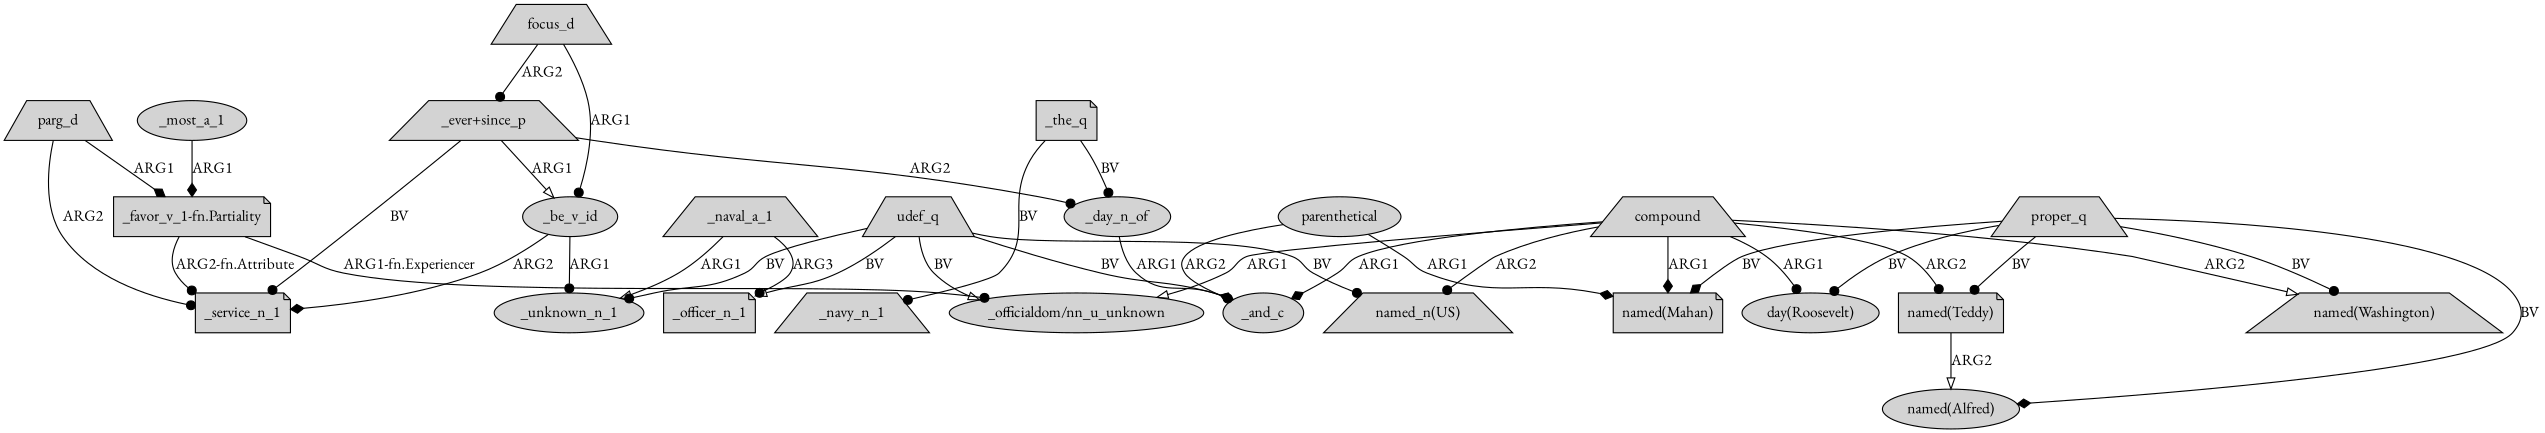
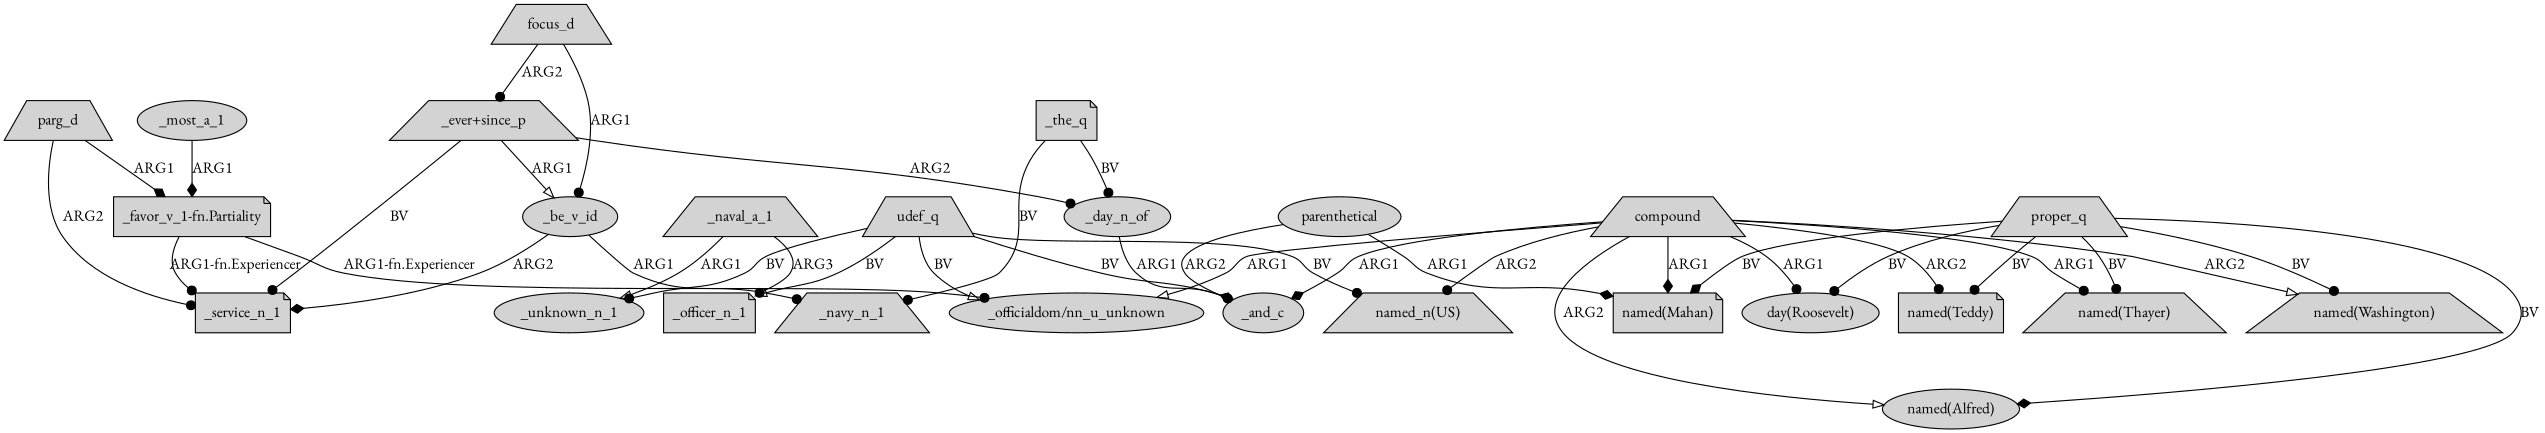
  digraph {
    fontname="EB Garamond"
    node [fontname="EB Garamond" shape=trapezium style=filled]
    edge [arrowhead=dot fontname="EB Garamond"]
    udef_q
    "named_n(US)"
    "_officialdom/nn_u_unknown" [shape=ellipse]
    n4 [label=_unknown_n_1 shape=ellipse]
    _and_c [shape=ellipse]
    _officer_n_1 [shape=note]
    compound
    "named(Teddy)" [shape=note]
    "named(Alfred)" [shape=ellipse]
+   "named(Thayer)"
    "named(Mahan)" [shape=note]
    "named(Washington)"
    n13 [label="day(Roosevelt)" shape=ellipse]
    _the_q [shape=note]
    _day_n_of [shape=ellipse]
    _navy_n_1
    _service_n_1 [shape=note]
    "_ever+since_p"
    _be_v_id [shape=ellipse]
    proper_q
    "_favor_v_1-fn.Partiality" [shape=note]
    parg_d
    _naval_a_1
    parenthetical [shape=ellipse]
    _most_a_1 [shape=ellipse]
    focus_d
    udef_q -> "named_n(US)" [label=BV]
    udef_q -> "_officialdom/nn_u_unknown" [arrowhead=onormal label=BV]
    udef_q -> n4 [label=BV]
    udef_q -> _and_c [arrowhead=diamond label=BV]
    udef_q -> _officer_n_1 [arrowhead=onormal label=BV]
    compound -> "named_n(US)" [label=ARG2]
    compound -> "_officialdom/nn_u_unknown" [arrowhead=onormal label=ARG1]
    compound -> _and_c [arrowhead=diamond label=ARG1]
    compound -> "named(Teddy)" [label=ARG2]
-   "named(Teddy)" -> "named(Alfred)" [arrowhead=onormal label=ARG2]
+   compound -> "named(Alfred)" [arrowhead=onormal label=ARG2]
+   compound -> "named(Thayer)" [label=ARG1]
    compound -> "named(Mahan)" [arrowhead=diamond label=ARG1]
    compound -> "named(Washington)" [arrowhead=onormal label=ARG2]
    compound -> n13 [label=ARG1]
    _the_q -> _day_n_of [label=BV]
    _the_q -> _navy_n_1 [label=BV]
    _day_n_of -> _and_c [arrowhead=diamond label=ARG1]
    "_ever+since_p" -> _day_n_of [label=ARG2]
    "_ever+since_p" -> _service_n_1 [label=BV]
    "_ever+since_p" -> _be_v_id [arrowhead=onormal label=ARG1]
-   _be_v_id -> n4 [label=ARG1]
+   _be_v_id -> _navy_n_1 [label=ARG1]
    _be_v_id -> _service_n_1 [arrowhead=diamond label=ARG2]
    proper_q -> "named(Teddy)" [label=BV]
    proper_q -> "named(Alfred)" [arrowhead=diamond label=BV]
+   proper_q -> "named(Thayer)" [label=BV]
    proper_q -> "named(Mahan)" [arrowhead=diamond label=BV]
    proper_q -> "named(Washington)" [label=BV]
    proper_q -> n13 [label=BV]
    "_favor_v_1-fn.Partiality" -> "_officialdom/nn_u_unknown" [label="ARG1-fn.Experiencer"]
-   "_favor_v_1-fn.Partiality" -> _service_n_1 [label="ARG2-fn.Attribute"]
+   "_favor_v_1-fn.Partiality" -> _service_n_1 [label="ARG1-fn.Experiencer"]
    parg_d -> _service_n_1 [label=ARG2]
    parg_d -> "_favor_v_1-fn.Partiality" [arrowhead=diamond label=ARG1]
    _naval_a_1 -> n4 [arrowhead=onormal label=ARG1]
    _naval_a_1 -> _officer_n_1 [label=ARG3]
    parenthetical -> _and_c [label=ARG2]
    parenthetical -> "named(Mahan)" [arrowhead=diamond label=ARG1]
    _most_a_1 -> "_favor_v_1-fn.Partiality" [arrowhead=diamond label=ARG1]
    focus_d -> "_ever+since_p" [label=ARG2]
    focus_d -> _be_v_id [label=ARG1]
  }
